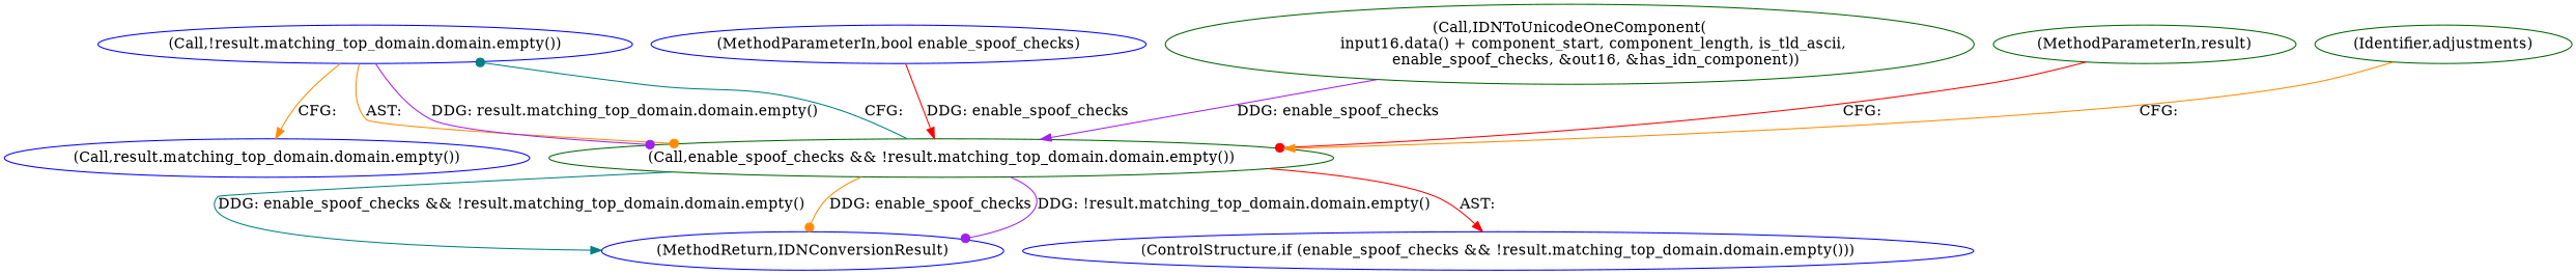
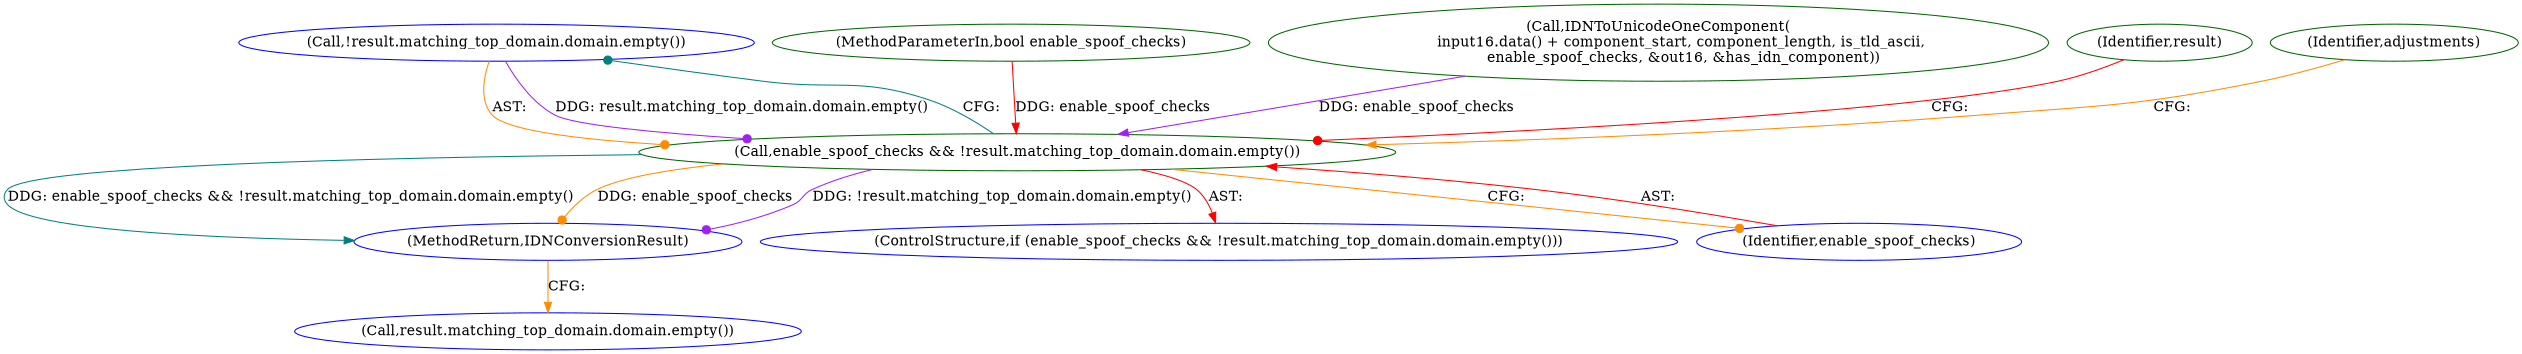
  digraph {
    node [color=blue]
    edge [arrowhead=dot color=darkorange]
    n1 [label="(Call,!result.matching_top_domain.domain.empty())"]
    n2 [color=darkgreen label="(Call,enable_spoof_checks && !result.matching_top_domain.domain.empty())"]
    n3 [label="(Call,result.matching_top_domain.domain.empty())"]
    n4 [label="(MethodReturn,IDNConversionResult)"]
    n5 [label="(ControlStructure,if (enable_spoof_checks && !result.matching_top_domain.domain.empty()))"]
-   n7 [label="(MethodParameterIn,bool enable_spoof_checks)"]
+   n6 [label="(Identifier,enable_spoof_checks)"]
+   n7 [color=darkgreen label="(MethodParameterIn,bool enable_spoof_checks)"]
    n8 [color=darkgreen label="(Call,IDNToUnicodeOneComponent(\n          input16.data() + component_start, component_length, is_tld_ascii,\n           enable_spoof_checks, &out16, &has_idn_component))"]
-   n9 [color=darkgreen label="(MethodParameterIn,result)"]
+   n9 [color=darkgreen label="(Identifier,result)"]
    n10 [color=darkgreen label="(Identifier,adjustments)"]
    n1 -> n2 [label="AST: "]
    n1 -> n2 [color=purple label="DDG: result.matching_top_domain.domain.empty()"]
-   n1 -> n3 [arrowhead=normal label="CFG: "]
+   n4 -> n3 [arrowhead=normal label="CFG: "]
    n2 -> n1 [color=teal label="CFG: "]
    n2 -> n4 [arrowhead=normal color=teal label="DDG: enable_spoof_checks && !result.matching_top_domain.domain.empty()"]
    n2 -> n4 [label="DDG: enable_spoof_checks"]
    n2 -> n4 [color=purple label="DDG: !result.matching_top_domain.domain.empty()"]
    n2 -> n5 [arrowhead=normal color=red label="AST: "]
+   n2 -> n6 [label="CFG: "]
+   n6 -> n2 [arrowhead=normal color=red label="AST: "]
    n7 -> n2 [arrowhead=normal color=red label="DDG: enable_spoof_checks"]
    n8 -> n2 [arrowhead=normal color=purple label="DDG: enable_spoof_checks"]
    n9 -> n2 [color=red label="CFG: "]
    n10 -> n2 [arrowhead=normal label="CFG: "]
  }
